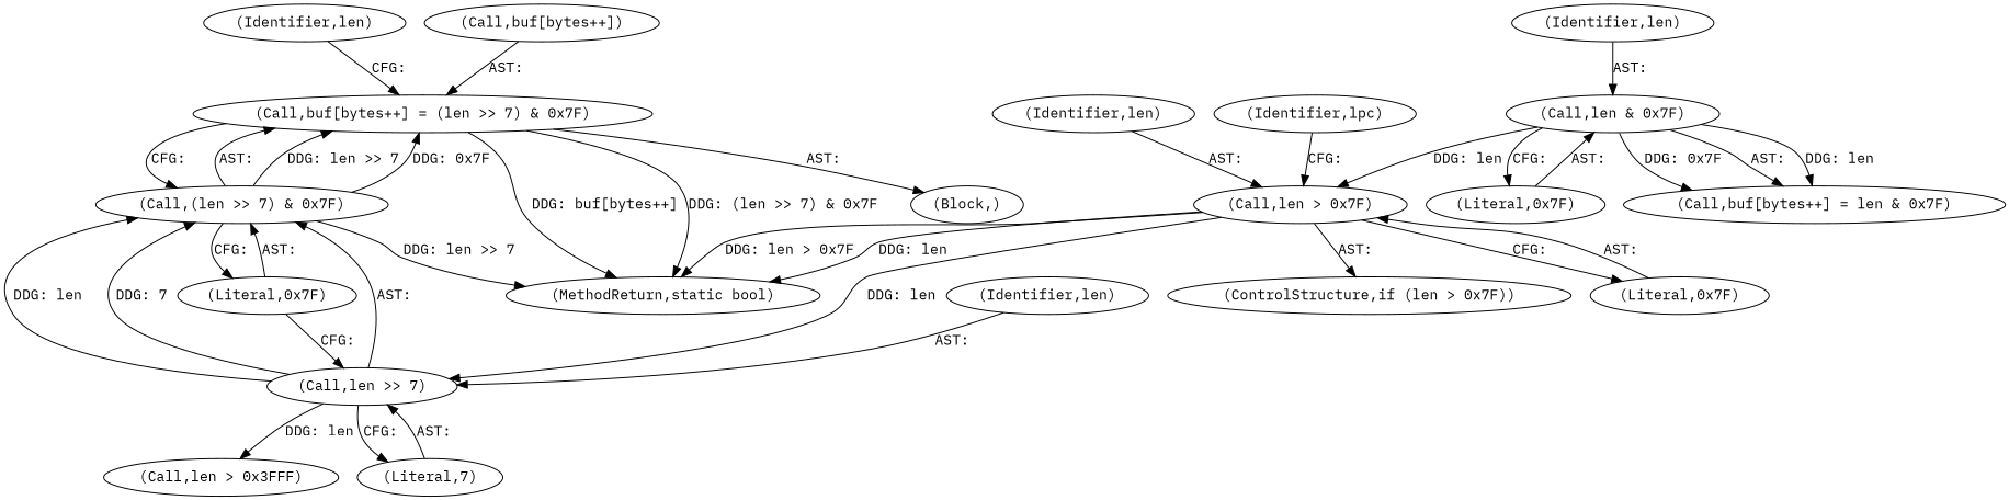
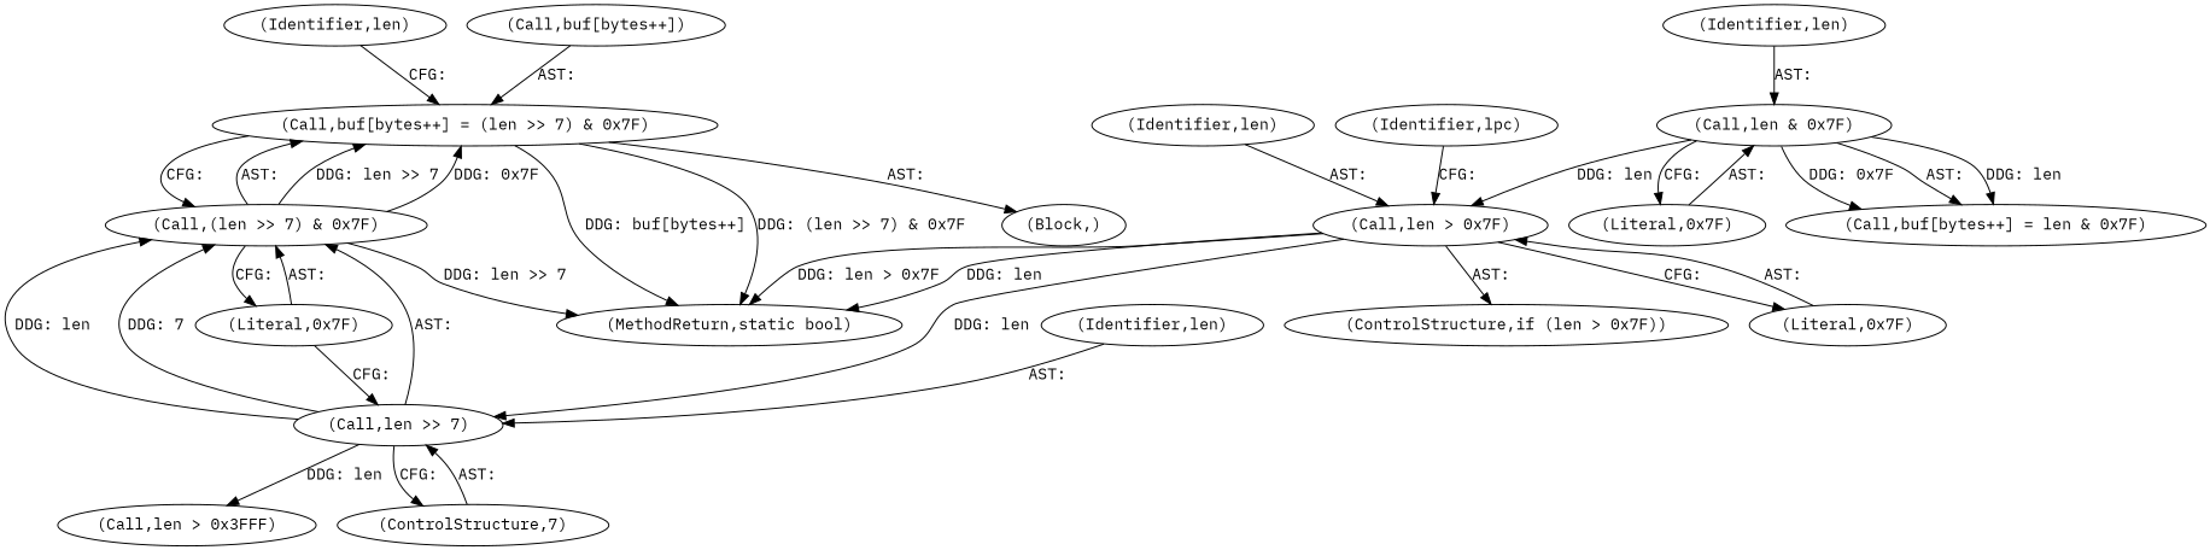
  digraph {
    fontname="IBM Plex Mono"
    node [fontname="IBM Plex Mono"]
    edge [fontname="IBM Plex Mono"]
    n1 [label="(Call,buf[bytes++] = (len >> 7) & 0x7F)"]
    n2 [label="(Call,(len >> 7) & 0x7F)"]
    n3 [label="(MethodReturn,static bool)"]
    n4 [label="(Block,)"]
    n5 [label="(Literal,0x7F)"]
    n6 [label="(Call,len >> 7)"]
    n7 [label="(Call,len > 0x3FFF)"]
-   n8 [label="(Literal,7)"]
+   n8 [label="(ControlStructure,7)"]
    n9 [label="(Call,len > 0x7F)"]
    n10 [label="(ControlStructure,if (len > 0x7F))"]
    n11 [label="(Literal,0x7F)"]
    n12 [label="(Call,len & 0x7F)"]
    n13 [label="(Call,buf[bytes++] = len & 0x7F)"]
    n14 [label="(Literal,0x7F)"]
    n15 [label="(Identifier,len)"]
    n16 [label="(Identifier,len)"]
    n17 [label="(Identifier,len)"]
    n18 [label="(Call,buf[bytes++])"]
    n19 [label="(Identifier,len)"]
    n20 [label="(Identifier,lpc)"]
    n1 -> n2 [label="CFG: "]
    n1 -> n3 [label="DDG: buf[bytes++]"]
    n1 -> n3 [label="DDG: (len >> 7) & 0x7F"]
    n1 -> n4 [label="AST: "]
    n2 -> n1 [label="AST: "]
    n2 -> n1 [label="DDG: len >> 7"]
    n2 -> n1 [label="DDG: 0x7F"]
    n2 -> n3 [label="DDG: len >> 7"]
    n2 -> n5 [label="CFG: "]
    n5 -> n2 [label="AST: "]
    n5 -> n6 [label="CFG: "]
    n6 -> n2 [label="AST: "]
    n6 -> n2 [label="DDG: len"]
    n6 -> n2 [label="DDG: 7"]
    n6 -> n7 [label="DDG: len"]
    n6 -> n8 [label="CFG: "]
    n8 -> n6 [label="AST: "]
    n9 -> n3 [label="DDG: len > 0x7F"]
    n9 -> n3 [label="DDG: len"]
    n9 -> n6 [label="DDG: len"]
    n9 -> n10 [label="AST: "]
    n9 -> n11 [label="CFG: "]
    n11 -> n9 [label="AST: "]
    n12 -> n9 [label="DDG: len"]
    n12 -> n13 [label="AST: "]
    n12 -> n13 [label="DDG: len"]
    n12 -> n13 [label="DDG: 0x7F"]
    n12 -> n14 [label="CFG: "]
    n14 -> n12 [label="AST: "]
    n15 -> n9 [label="AST: "]
    n16 -> n6 [label="AST: "]
    n17 -> n1 [label="CFG: "]
    n18 -> n1 [label="AST: "]
    n19 -> n12 [label="AST: "]
    n20 -> n9 [label="CFG: "]
  }
